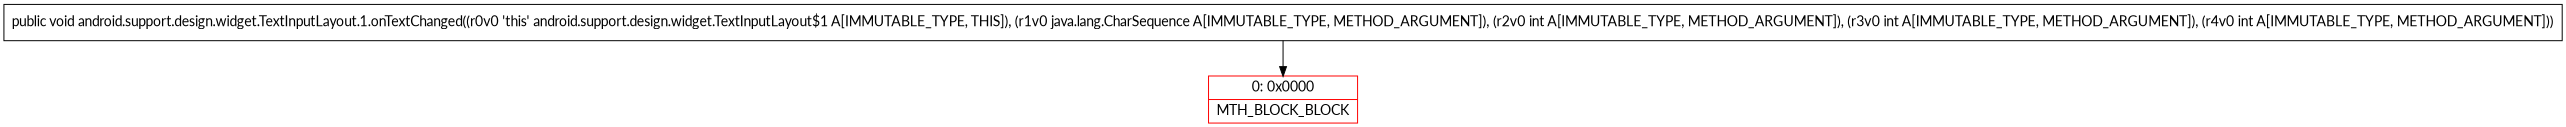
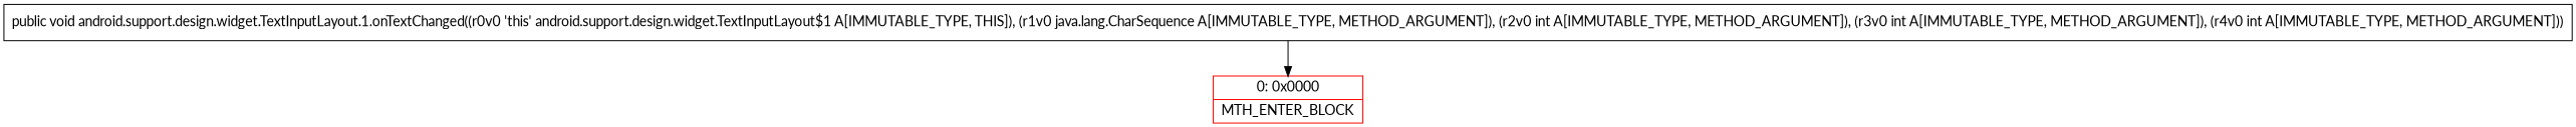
  digraph {
    fontname=Lato
    node [shape=record fontname=Lato]
-   n1 [color=red label="{0\:\ 0x0000|MTH_BLOCK_BLOCK\l}"]
+   n1 [color=red label="{0\:\ 0x0000|MTH_ENTER_BLOCK\l}"]
    n2 [label="{public void android.support.design.widget.TextInputLayout.1.onTextChanged((r0v0 'this' android.support.design.widget.TextInputLayout$1 A[IMMUTABLE_TYPE, THIS]), (r1v0 java.lang.CharSequence A[IMMUTABLE_TYPE, METHOD_ARGUMENT]), (r2v0 int A[IMMUTABLE_TYPE, METHOD_ARGUMENT]), (r3v0 int A[IMMUTABLE_TYPE, METHOD_ARGUMENT]), (r4v0 int A[IMMUTABLE_TYPE, METHOD_ARGUMENT])) }"]
    subgraph cluster_1 {
      label="R(0)"
    }
    n2 -> n1 [fontname=Lato]
  }
